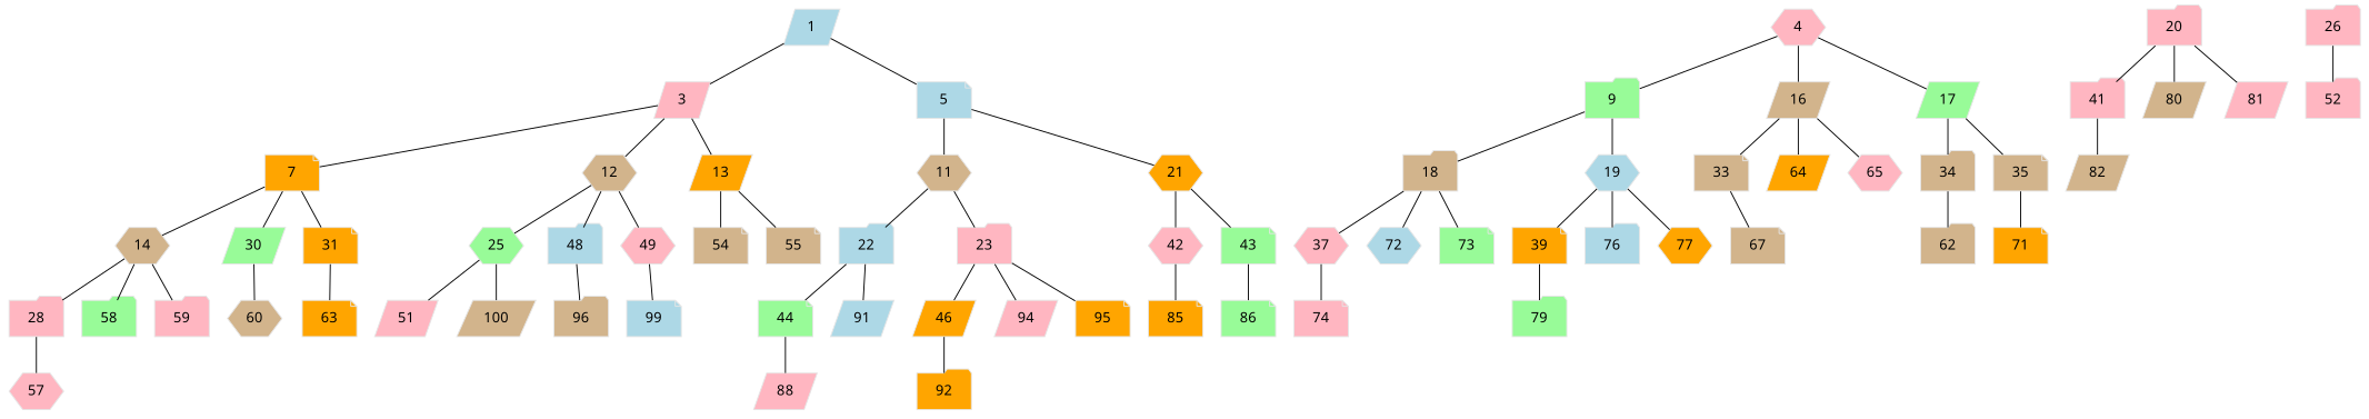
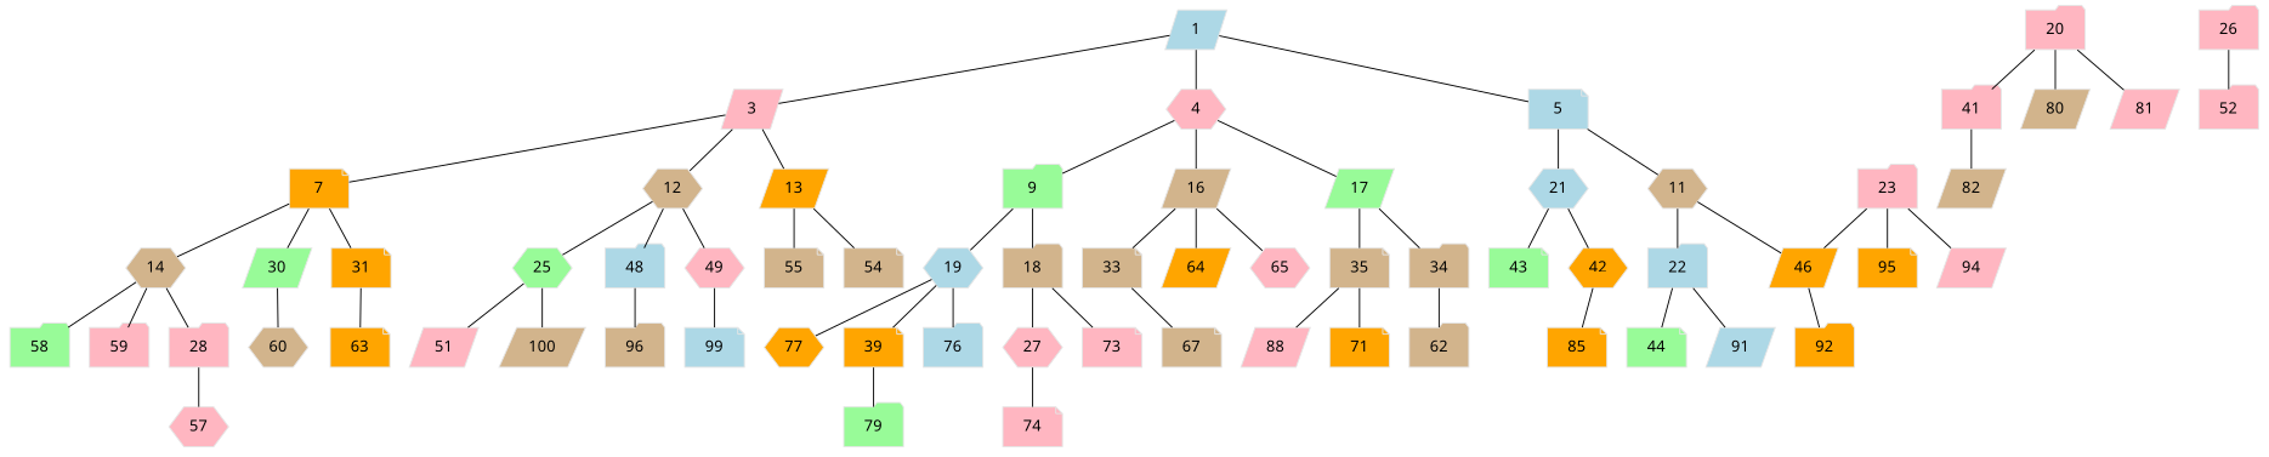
  graph {
    fontname="Noto Sans"
    node [color=gray90 fillcolor=lightpink fontname="Noto Sans" shape=note style=filled latent=0.166667]
    edge [fontname="Noto Sans"]
    1 [fillcolor=lightblue shape=parallelogram super="+2" latent=""]
    3 [latent=1 shape=parallelogram super="+6"]
    4 [latent=0.5 shape=hexagon super="+8"]
    5 [fillcolor=lightblue latent=0.5 super="+10"]
    7 [fillcolor=orange latent=0.5 super="+15"]
    12 [fillcolor=tan latent=0.333333 shape=hexagon super="+24"]
    13 [fillcolor=orange latent=0.333333 shape=parallelogram super="+27"]
    9 [fillcolor=palegreen latent=0.333333 shape=folder]
    16 [fillcolor=tan latent=0.25 shape=parallelogram super="+32"]
    17 [fillcolor=palegreen latent=0.25 shape=parallelogram]
    11 [fillcolor=tan latent=0.333333 shape=hexagon]
-   21 [fillcolor=orange latent=0.25 shape=hexagon]
+   21 [fillcolor=lightblue latent=0.25 shape=hexagon]
    14 [fillcolor=tan latent=0.333333 shape=hexagon super="+29"]
    30 [fillcolor=palegreen latent=0.25 shape=parallelogram super="+61"]
    31 [fillcolor=orange latent=0.25 super="+62"]
    25 [fillcolor=palegreen latent=0.25 shape=hexagon super="+50"]
    48 [fillcolor=lightblue latent=0.2 shape=folder super="+97"]
    49 [latent=0.2 shape=hexagon super="+98"]
    54 [fillcolor=tan latent=0.2]
    55 [fillcolor=tan latent=0.2]
    18 [fillcolor=tan latent=0.25 shape=folder super="+36"]
    19 [fillcolor=lightblue latent=0.25 shape=hexagon super="+38"]
    33 [fillcolor=tan latent=0.2 super="+66"]
    64 [fillcolor=orange shape=parallelogram]
    65 [shape=hexagon]
    34 [fillcolor=tan latent=0.2 shape=folder super="+68"]
    35 [fillcolor=tan latent=0.2 super="+70"]
    22 [fillcolor=lightblue latent=0.25 shape=folder super="+45"]
    23 [latent=0.25 shape=folder super="+47"]
    20 [latent=0.25 shape=folder super="+40"]
    41 [latent=0.2 shape=folder super="+83"]
    80 [fillcolor=tan shape=parallelogram]
    81 [shape=parallelogram]
-   42 [latent=0.2 shape=hexagon super="+84"]
+   42 [fillcolor=orange latent=0.2 shape=hexagon super="+84"]
    43 [fillcolor=palegreen latent=0.2 super="+87"]
    28 [latent=0.25 shape=folder super="+56"]
    58 [fillcolor=palegreen latent=0.2 shape=folder]
    59 [latent=0.2 shape=folder]
    60 [fillcolor=tan latent=0.2 shape=hexagon]
    63 [fillcolor=orange latent=0.2]
-   37 [latent=0.2 shape=hexagon super="+75"]
-   72 [fillcolor=lightblue shape=hexagon]
-   73 [fillcolor=palegreen]
+   37 [latent=0.2 shape=hexagon super="+75" label=27]
+   73
    39 [fillcolor=orange latent=0.2 super="+78"]
    76 [fillcolor=lightblue shape=folder]
    77 [fillcolor=orange shape=hexagon]
    44 [fillcolor=palegreen latent=0.2 super="+89"]
    91 [fillcolor=lightblue shape=parallelogram]
    46 [fillcolor=orange latent=0.2 shape=parallelogram super="+93"]
    94 [shape=parallelogram]
    95 [fillcolor=orange]
    51 [latent=0.2 shape=parallelogram]
    100 [fillcolor=tan shape=parallelogram]
    96 [fillcolor=tan shape=folder]
    99 [fillcolor=lightblue]
    26 [latent=0.25 shape=folder super="+53"]
    52 [latent=0.2 shape=folder]
    57 [latent=0.2 shape=hexagon]
    67 [fillcolor=tan]
    n60 [fillcolor=tan label=62 shape=folder]
    71 [fillcolor=orange]
    74
    79 [fillcolor=palegreen shape=folder]
    82 [fillcolor=tan shape=parallelogram]
    85 [fillcolor=orange]
-   86 [fillcolor=palegreen]
    88 [shape=parallelogram]
    92 [fillcolor=orange shape=folder]
    1 -- 3
+   1 -- 4
    1 -- 5
    3 -- 7
    3 -- 12
    3 -- 13
    4 -- 9
    4 -- 16
    4 -- 17
    5 -- 11
    5 -- 21
    7 -- 14
    7 -- 30
    7 -- 31
    12 -- 25
    12 -- 48
    12 -- 49
    13 -- 54
    13 -- 55
    9 -- 18
    9 -- 19
    16 -- 33
    16 -- 64
    16 -- 65
    17 -- 34
    17 -- 35
    11 -- 22
-   11 -- 23
+   11 -- 46
    21 -- 42
    21 -- 43
    14 -- 28
    14 -- 58
    14 -- 59
    30 -- 60
    31 -- 63
    25 -- 51
    25 -- 100
    48 -- 96
    49 -- 99
    18 -- 37
-   18 -- 72
    18 -- 73
    19 -- 39
    19 -- 76
    19 -- 77
    33 -- 67
    34 -- n60
    35 -- 71
    22 -- 44
    22 -- 91
    23 -- 46
    23 -- 94
    23 -- 95
    20 -- 41
    20 -- 80
    20 -- 81
    41 -- 82
    42 -- 85
-   43 -- 86
    28 -- 57
    37 -- 74
    39 -- 79
-   44 -- 88
+   35 -- 88
    46 -- 92
    26 -- 52
  }
